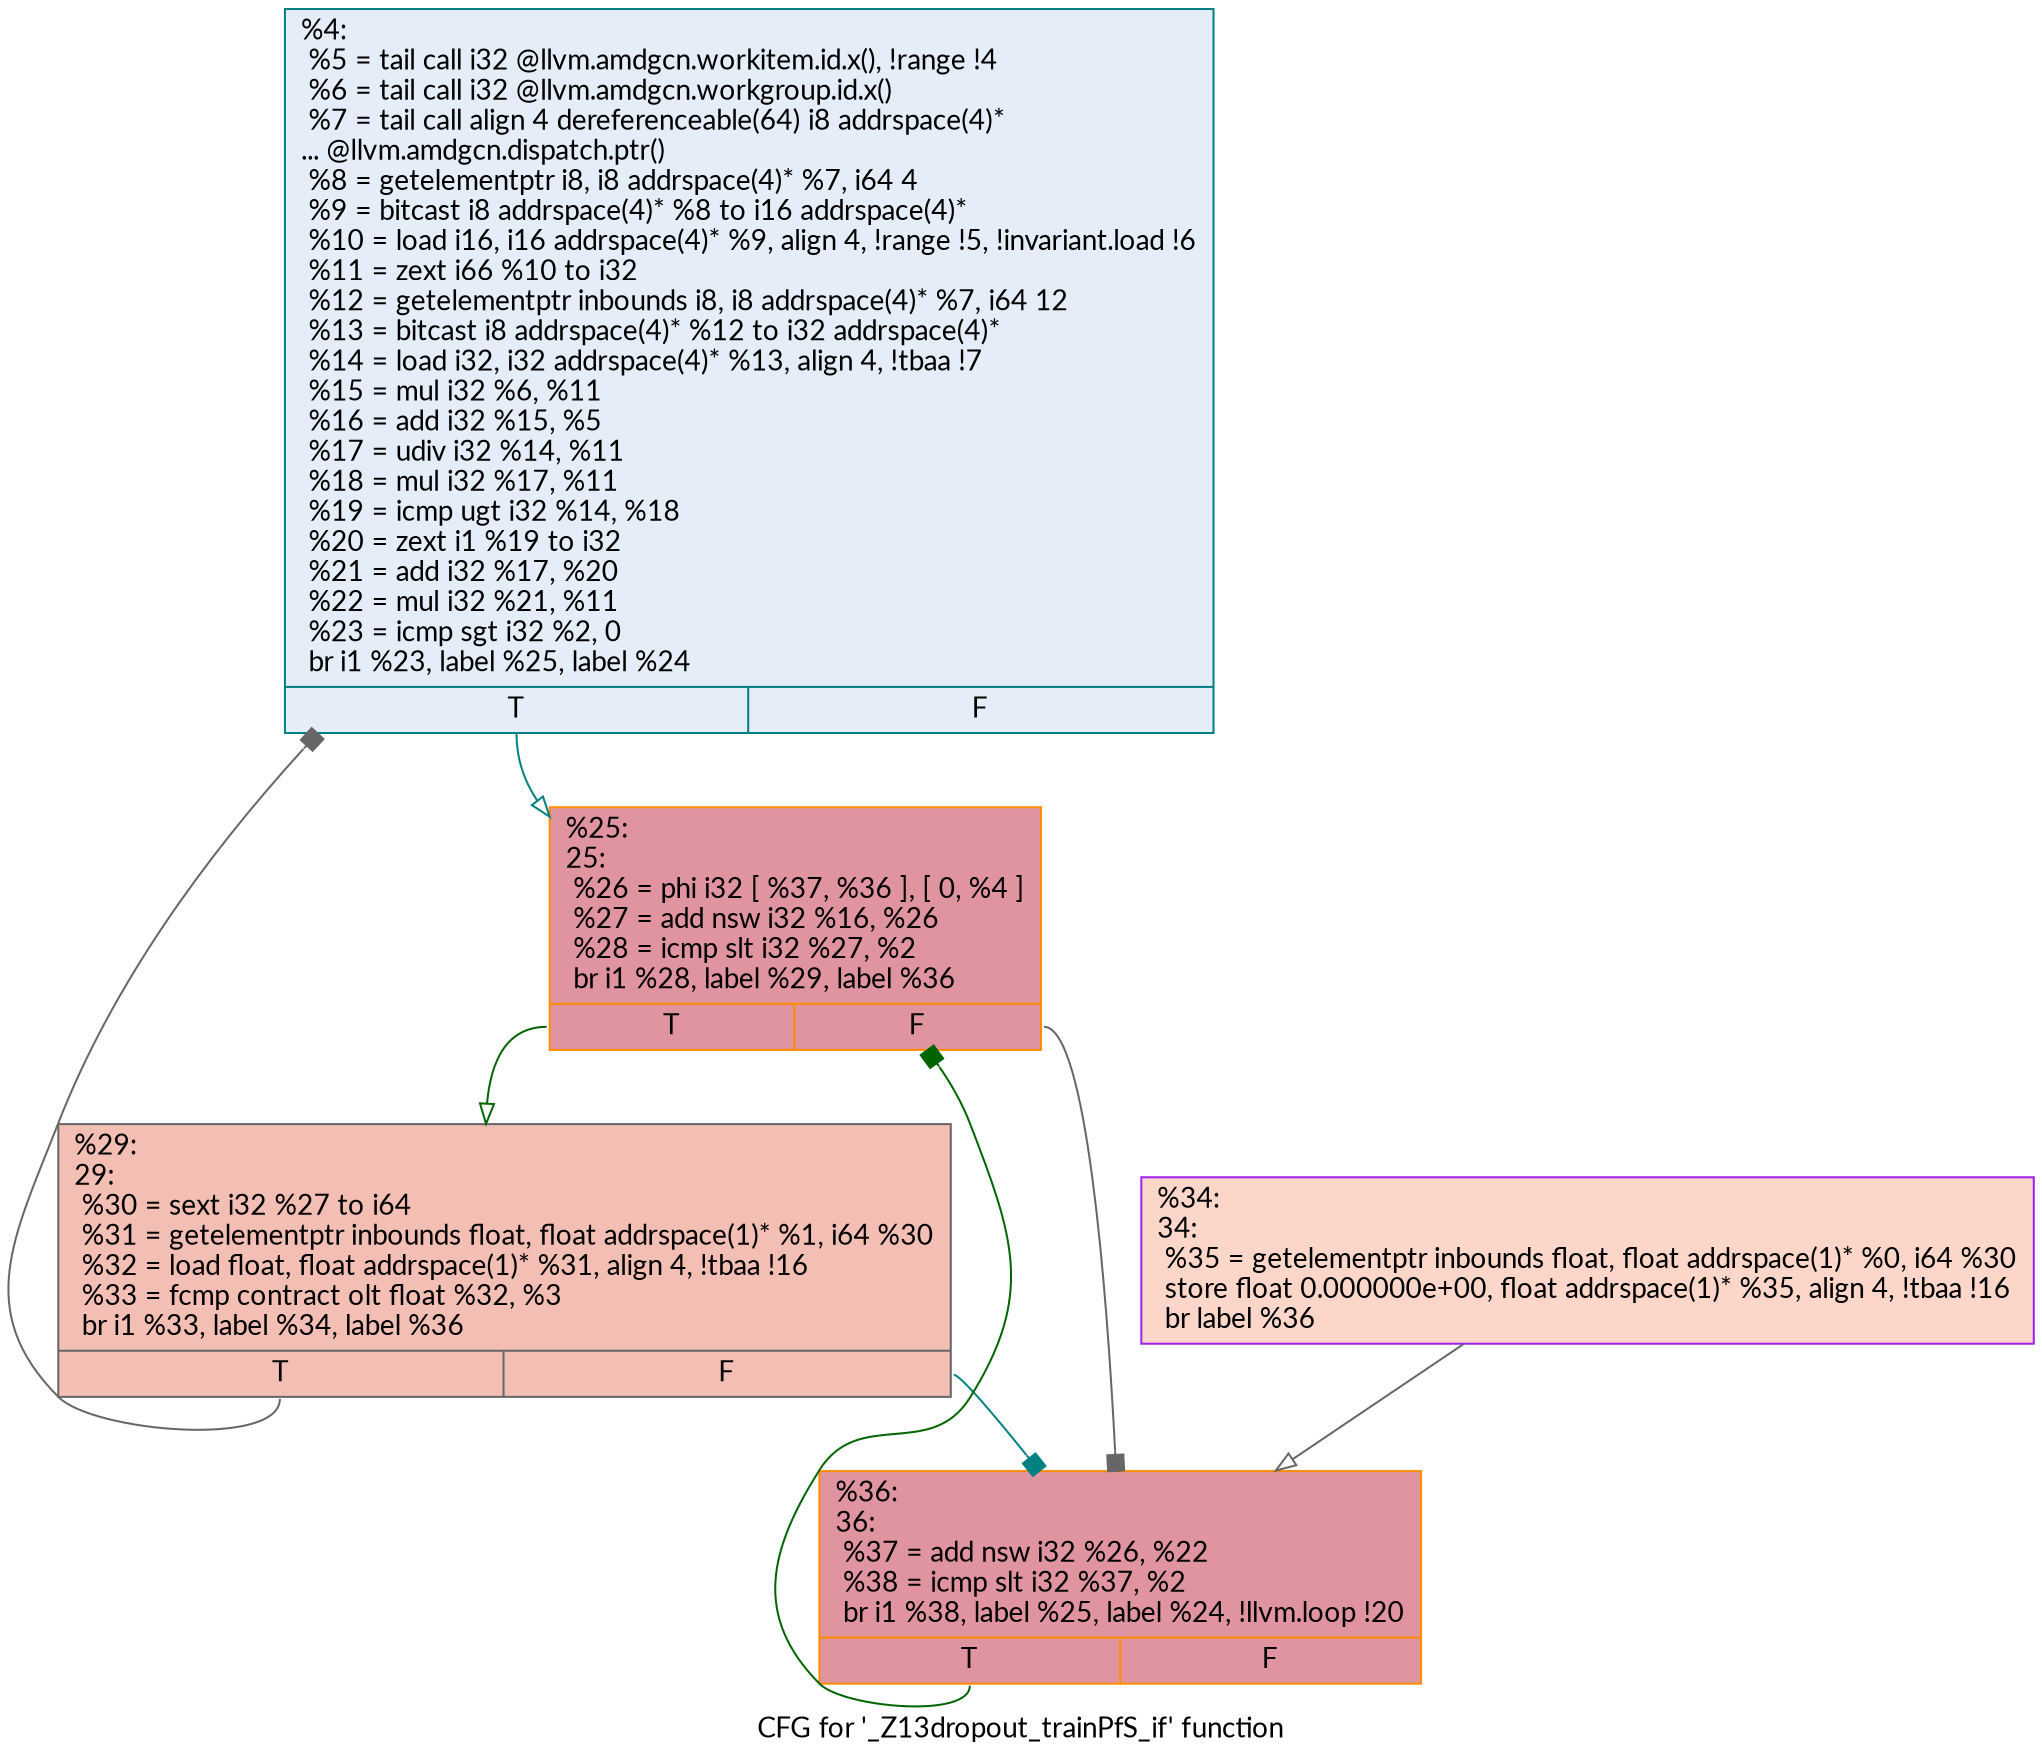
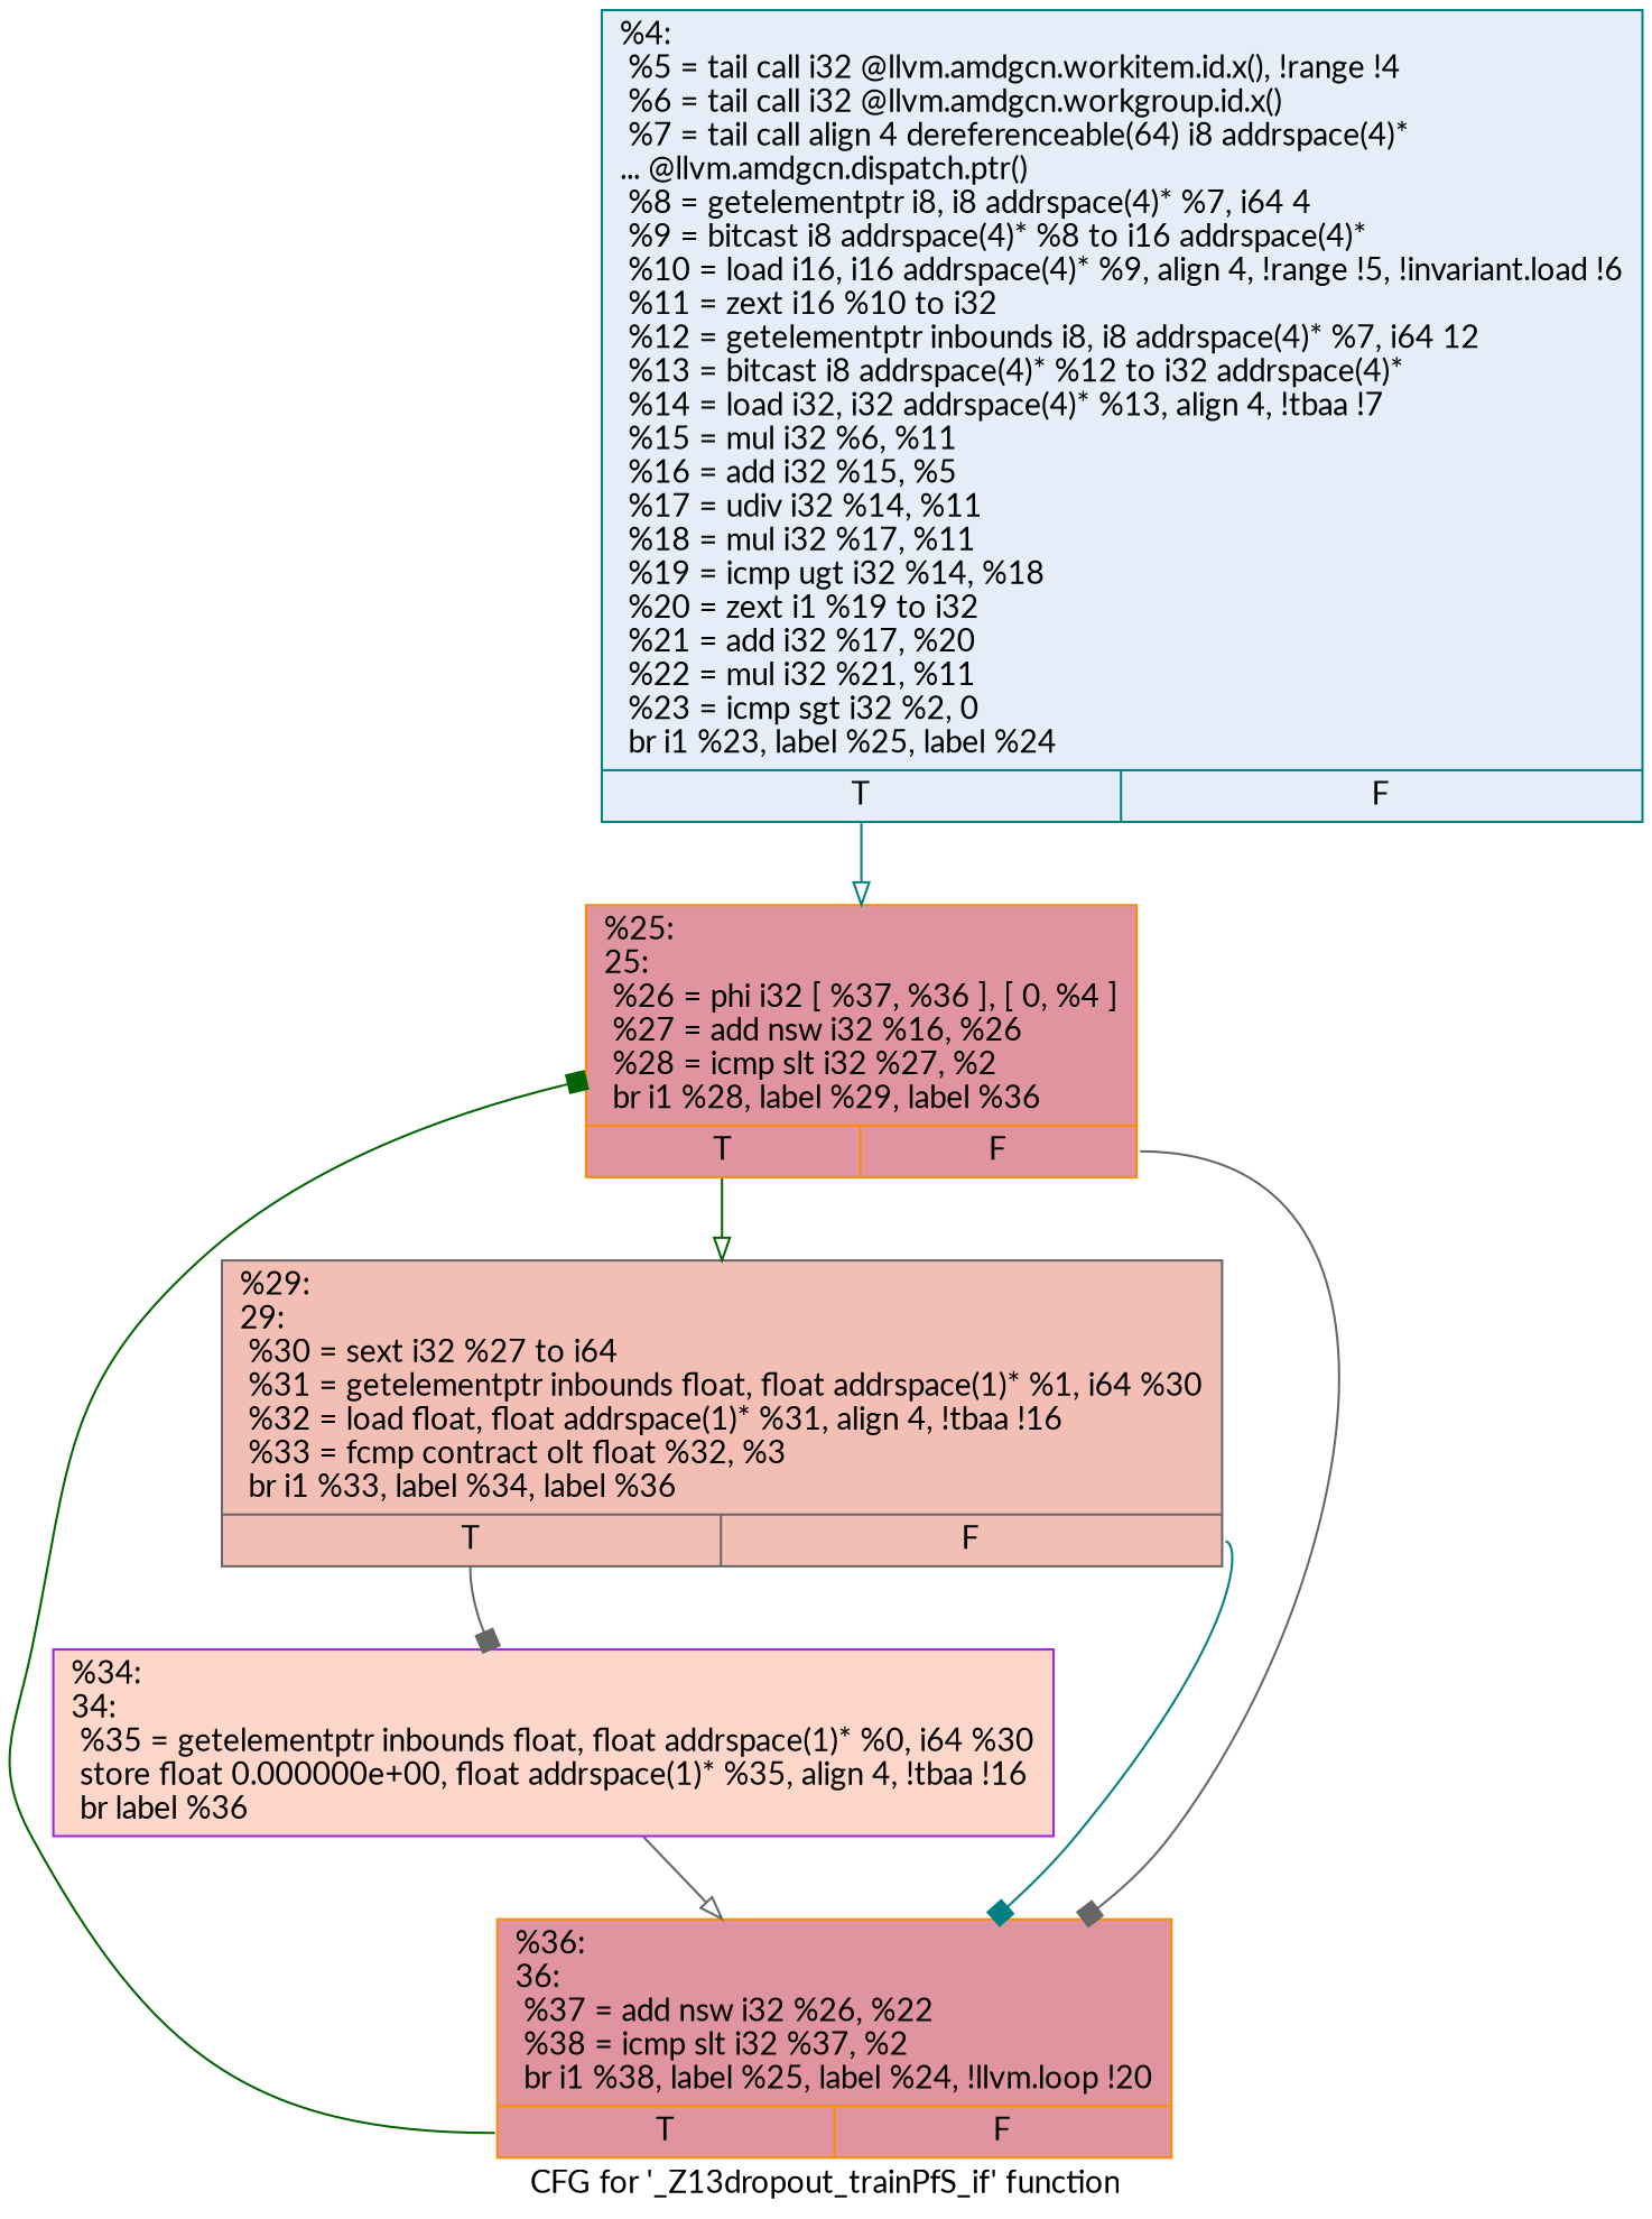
  digraph {
    fontname=Lato
    label="CFG for '_Z13dropout_trainPfS_if' function"
    node [color=darkorange fillcolor="#b70d2870" fontname=Lato shape=record style=filled]
    edge [arrowhead=box color=gray40 fontname=Lato tailport=s0]
-   n1 [color=teal fillcolor="#c5d6f270" label="{%4:\l  %5 = tail call i32 @llvm.amdgcn.workitem.id.x(), !range !4\l  %6 = tail call i32 @llvm.amdgcn.workgroup.id.x()\l  %7 = tail call align 4 dereferenceable(64) i8 addrspace(4)*\l... @llvm.amdgcn.dispatch.ptr()\l  %8 = getelementptr i8, i8 addrspace(4)* %7, i64 4\l  %9 = bitcast i8 addrspace(4)* %8 to i16 addrspace(4)*\l  %10 = load i16, i16 addrspace(4)* %9, align 4, !range !5, !invariant.load !6\l  %11 = zext i66 %10 to i32\l  %12 = getelementptr inbounds i8, i8 addrspace(4)* %7, i64 12\l  %13 = bitcast i8 addrspace(4)* %12 to i32 addrspace(4)*\l  %14 = load i32, i32 addrspace(4)* %13, align 4, !tbaa !7\l  %15 = mul i32 %6, %11\l  %16 = add i32 %15, %5\l  %17 = udiv i32 %14, %11\l  %18 = mul i32 %17, %11\l  %19 = icmp ugt i32 %14, %18\l  %20 = zext i1 %19 to i32\l  %21 = add i32 %17, %20\l  %22 = mul i32 %21, %11\l  %23 = icmp sgt i32 %2, 0\l  br i1 %23, label %25, label %24\l|{<s0>T|<s1>F}}"]
+   n1 [color=teal fillcolor="#c5d6f270" label="{%4:\l  %5 = tail call i32 @llvm.amdgcn.workitem.id.x(), !range !4\l  %6 = tail call i32 @llvm.amdgcn.workgroup.id.x()\l  %7 = tail call align 4 dereferenceable(64) i8 addrspace(4)*\l... @llvm.amdgcn.dispatch.ptr()\l  %8 = getelementptr i8, i8 addrspace(4)* %7, i64 4\l  %9 = bitcast i8 addrspace(4)* %8 to i16 addrspace(4)*\l  %10 = load i16, i16 addrspace(4)* %9, align 4, !range !5, !invariant.load !6\l  %11 = zext i16 %10 to i32\l  %12 = getelementptr inbounds i8, i8 addrspace(4)* %7, i64 12\l  %13 = bitcast i8 addrspace(4)* %12 to i32 addrspace(4)*\l  %14 = load i32, i32 addrspace(4)* %13, align 4, !tbaa !7\l  %15 = mul i32 %6, %11\l  %16 = add i32 %15, %5\l  %17 = udiv i32 %14, %11\l  %18 = mul i32 %17, %11\l  %19 = icmp ugt i32 %14, %18\l  %20 = zext i1 %19 to i32\l  %21 = add i32 %17, %20\l  %22 = mul i32 %21, %11\l  %23 = icmp sgt i32 %2, 0\l  br i1 %23, label %25, label %24\l|{<s0>T|<s1>F}}"]
    n2 [label="{%25:\l25:                                               \l  %26 = phi i32 [ %37, %36 ], [ 0, %4 ]\l  %27 = add nsw i32 %16, %26\l  %28 = icmp slt i32 %27, %2\l  br i1 %28, label %29, label %36\l|{<s0>T|<s1>F}}"]
    n3 [color=gray40 fillcolor="#e36c5570" label="{%29:\l29:                                               \l  %30 = sext i32 %27 to i64\l  %31 = getelementptr inbounds float, float addrspace(1)* %1, i64 %30\l  %32 = load float, float addrspace(1)* %31, align 4, !tbaa !16\l  %33 = fcmp contract olt float %32, %3\l  br i1 %33, label %34, label %36\l|{<s0>T|<s1>F}}"]
    n4 [label="{%36:\l36:                                               \l  %37 = add nsw i32 %26, %22\l  %38 = icmp slt i32 %37, %2\l  br i1 %38, label %25, label %24, !llvm.loop !20\l|{<s0>T|<s1>F}}"]
    n5 [color=purple fillcolor="#f6a38570" label="{%34:\l34:                                               \l  %35 = getelementptr inbounds float, float addrspace(1)* %0, i64 %30\l  store float 0.000000e+00, float addrspace(1)* %35, align 4, !tbaa !16\l  br label %36\l}"]
    n1 -> n2 [arrowhead=onormal color=teal]
    n2 -> n3 [arrowhead=onormal color=darkgreen]
    n2 -> n4 [tailport=s1]
    n3 -> n4 [color=teal tailport=s1]
-   n3 -> n1
+   n3 -> n5
    n4 -> n2 [color=darkgreen]
    n5 -> n4 [arrowhead=onormal]
  }
